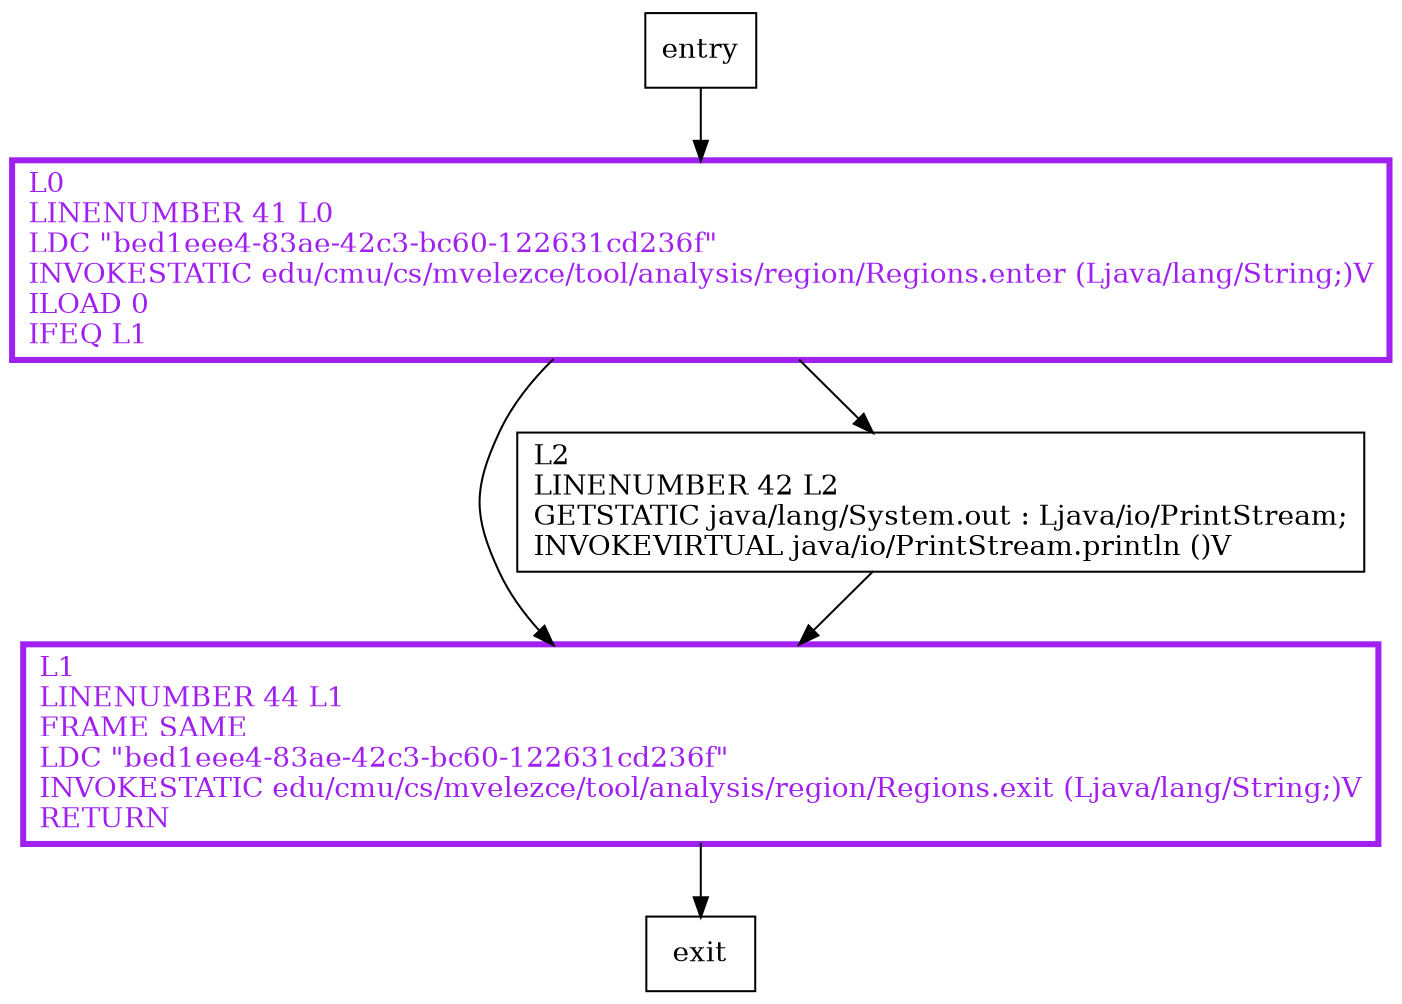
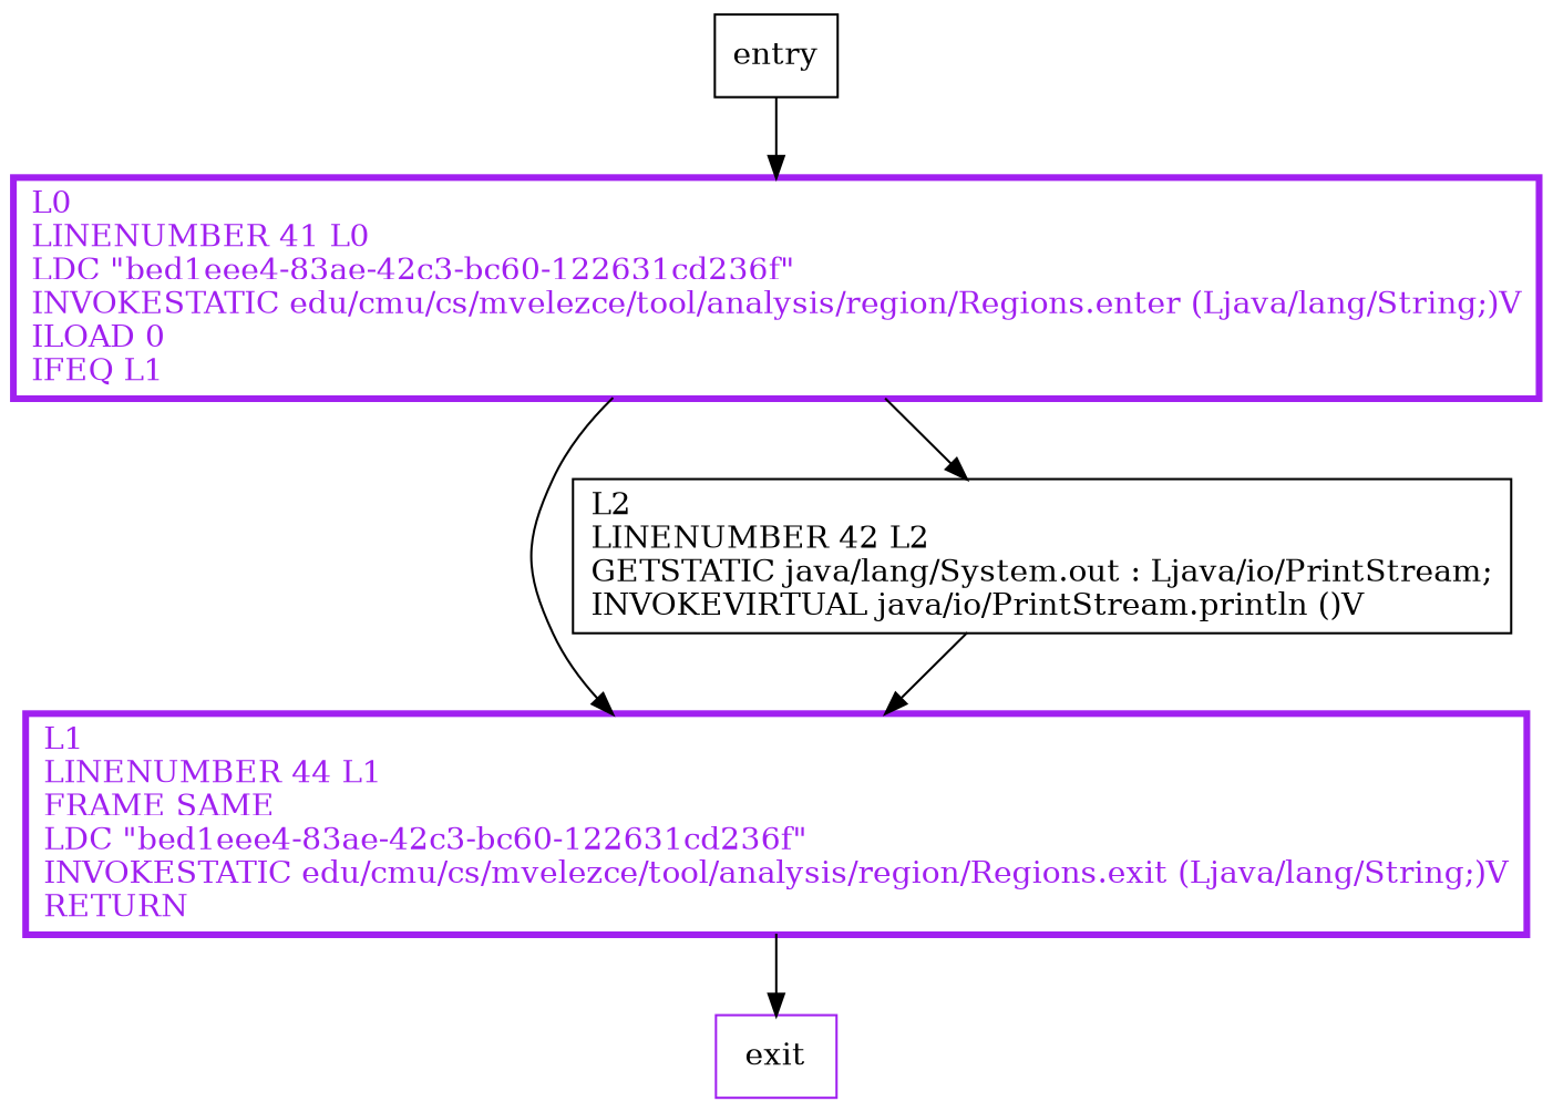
  digraph {
    node [shape=record]
    n1 [color=purple fontcolor=purple label="L1\lLINENUMBER 44 L1\lFRAME SAME\lLDC \"bed1eee4-83ae-42c3-bc60-122631cd236f\"\lINVOKESTATIC edu/cmu/cs/mvelezce/tool/analysis/region/Regions.exit (Ljava/lang/String;)V\lRETURN\l" penwidth=3]
-   exit
+   exit [color=purple]
    n3 [color=purple fontcolor=purple label="L0\lLINENUMBER 41 L0\lLDC \"bed1eee4-83ae-42c3-bc60-122631cd236f\"\lINVOKESTATIC edu/cmu/cs/mvelezce/tool/analysis/region/Regions.enter (Ljava/lang/String;)V\lILOAD 0\lIFEQ L1\l" penwidth=3]
    n4 [label="L2\lLINENUMBER 42 L2\lGETSTATIC java/lang/System.out : Ljava/io/PrintStream;\lINVOKEVIRTUAL java/io/PrintStream.println ()V\l"]
    entry
    n1 -> exit
    n3 -> n1
    n3 -> n4
    n4 -> n1
    entry -> n3
  }
